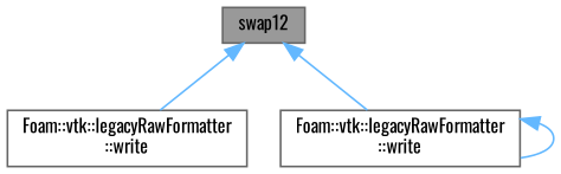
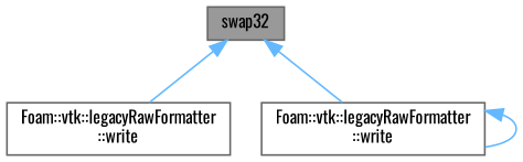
  digraph {
    rankdir=TB
    fontname=Oswald
    node [color=grey40 fillcolor=white fontname=Oswald fontsize=10 shape=box style=filled]
    edge [color=steelblue1 dir=back fontname=Oswald fontsize=10 labelfontname=Helvetica labelfontsize=10 style=solid]
-   n1 [color=gray40 fillcolor=grey60 fontcolor=black height=0.2 label=swap12 width=0.4]
+   n1 [color=gray40 fillcolor=grey60 fontcolor=black height=0.2 label=swap32 width=0.4]
    n2 [height=0.2 label="Foam::vtk::legacyRawFormatter\l::write" width=0.4]
    n3 [height=0.2 label="Foam::vtk::legacyRawFormatter\l::write" width=0.4]
    n1 -> n2
    n1 -> n3
    n3 -> n3
  }
